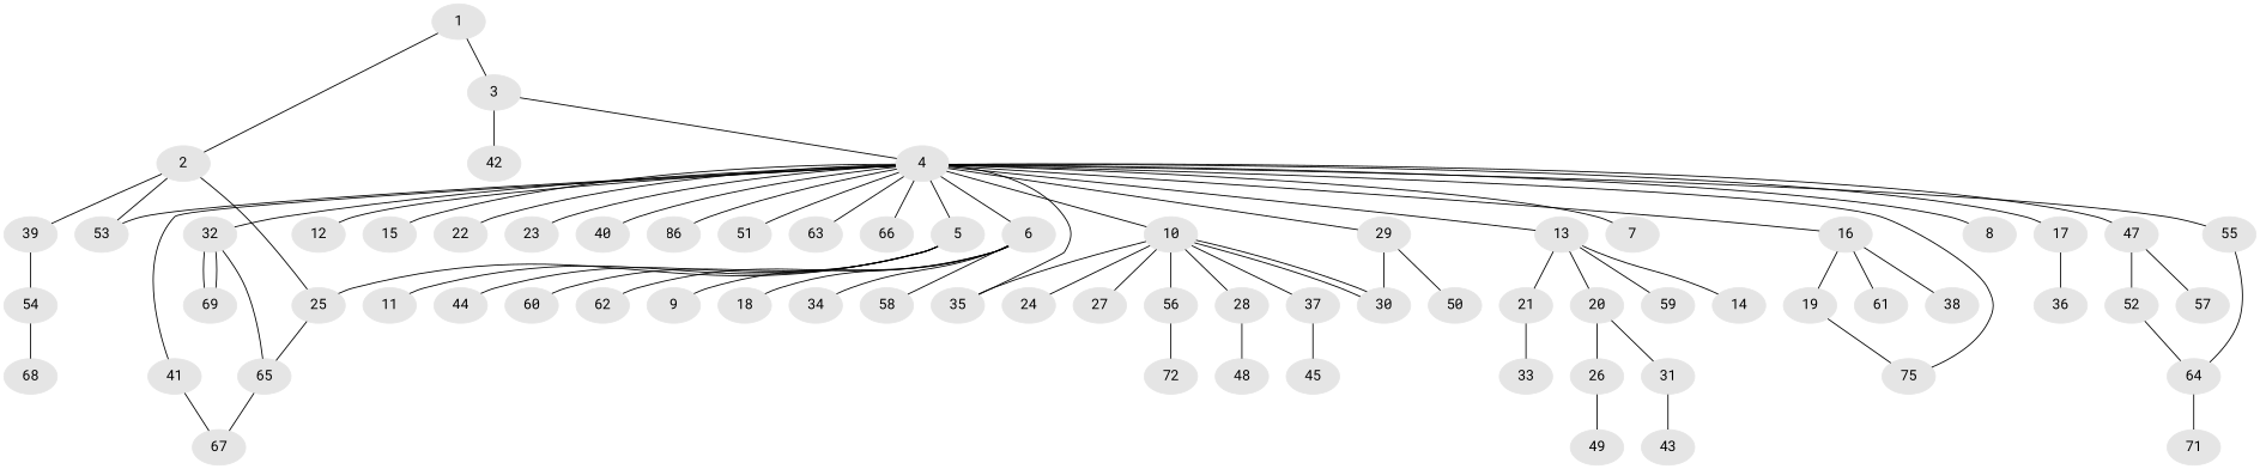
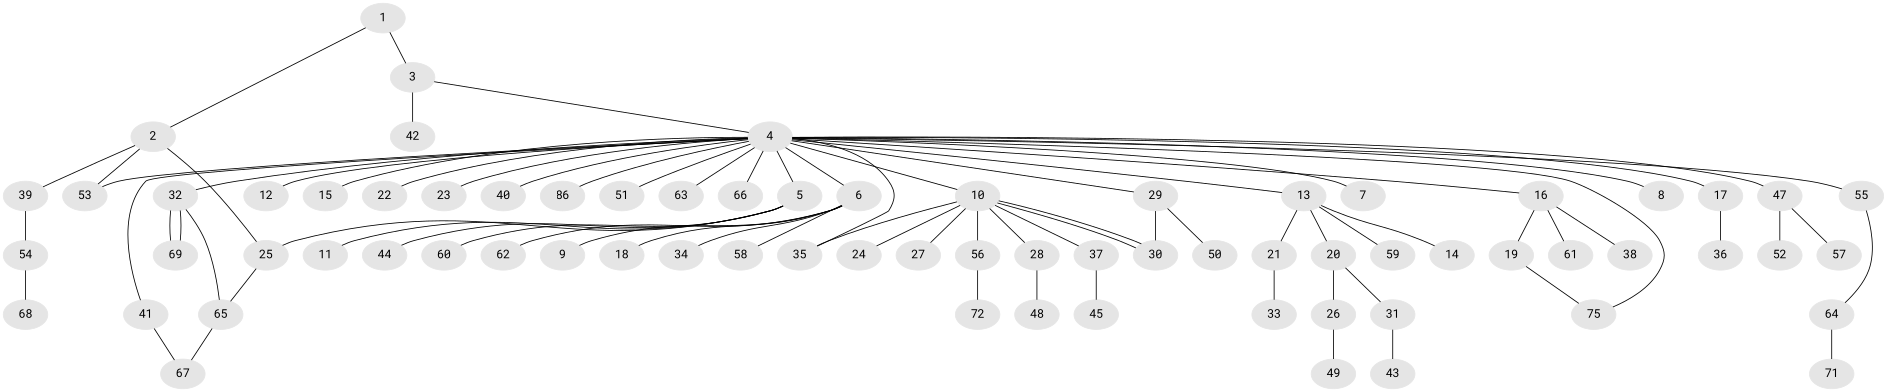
  graph {
    fontname="Roboto Mono"
    node [color=gray90 fontname="Roboto Mono" style=filled]
    edge [fontname="Roboto Mono"]
    1
    2
    3
    25
    39
    53
    4
    42
    65
    54
    5
    6
    7
    8
    10
    12
    13
    15
    16
    17
    22
    23
    29
    32
    35
    40
    41
    n28 [label=86]
    47
    51
    55
    63
    66
    n34 [label=75]
    11
    44
    60
    9
    18
    34
    58
    62
    24
    27
    28
    30
    37
    56
    14
    20
    21
    59
    19
    38
    61
    36
    50
    69
    67
    52
    57
    64
    48
    45
    72
    26
    31
    33
    49
    43
    68
    71
    1 -- 2
    1 -- 3
    2 -- 25
    2 -- 39
    2 -- 53
    3 -- 4
    3 -- 42
    25 -- 65
    39 -- 54
    4 -- 53
    4 -- 5
    4 -- 6
    4 -- 7
    4 -- 8
    4 -- 10
    4 -- 12
    4 -- 13
    4 -- 15
    4 -- 16
    4 -- 17
    4 -- 22
    4 -- 23
    4 -- 29
    4 -- 32
    4 -- 35
    4 -- 40
    4 -- 41
    4 -- n28
    4 -- 47
    4 -- 51
    4 -- 55
    4 -- 63
    4 -- 66
    4 -- n34
    65 -- 67
    54 -- 68
    5 -- 25
    5 -- 11
    5 -- 44
    5 -- 60
    6 -- 9
    6 -- 18
    6 -- 34
    6 -- 58
    6 -- 62
    10 -- 35
    10 -- 24
    10 -- 27
    10 -- 28
    10 -- 30
    10 -- 30
    10 -- 37
    10 -- 56
    13 -- 14
    13 -- 20
    13 -- 21
    13 -- 59
    16 -- 19
    16 -- 38
    16 -- 61
    17 -- 36
    29 -- 30
    29 -- 50
    32 -- 65
    32 -- 69
    32 -- 69
    41 -- 67
    47 -- 52
    47 -- 57
    55 -- 64
    28 -- 48
    37 -- 45
    56 -- 72
    20 -- 26
    20 -- 31
    21 -- 33
    19 -- n34
-   52 -- 64
    64 -- 71
    26 -- 49
    31 -- 43
  }
